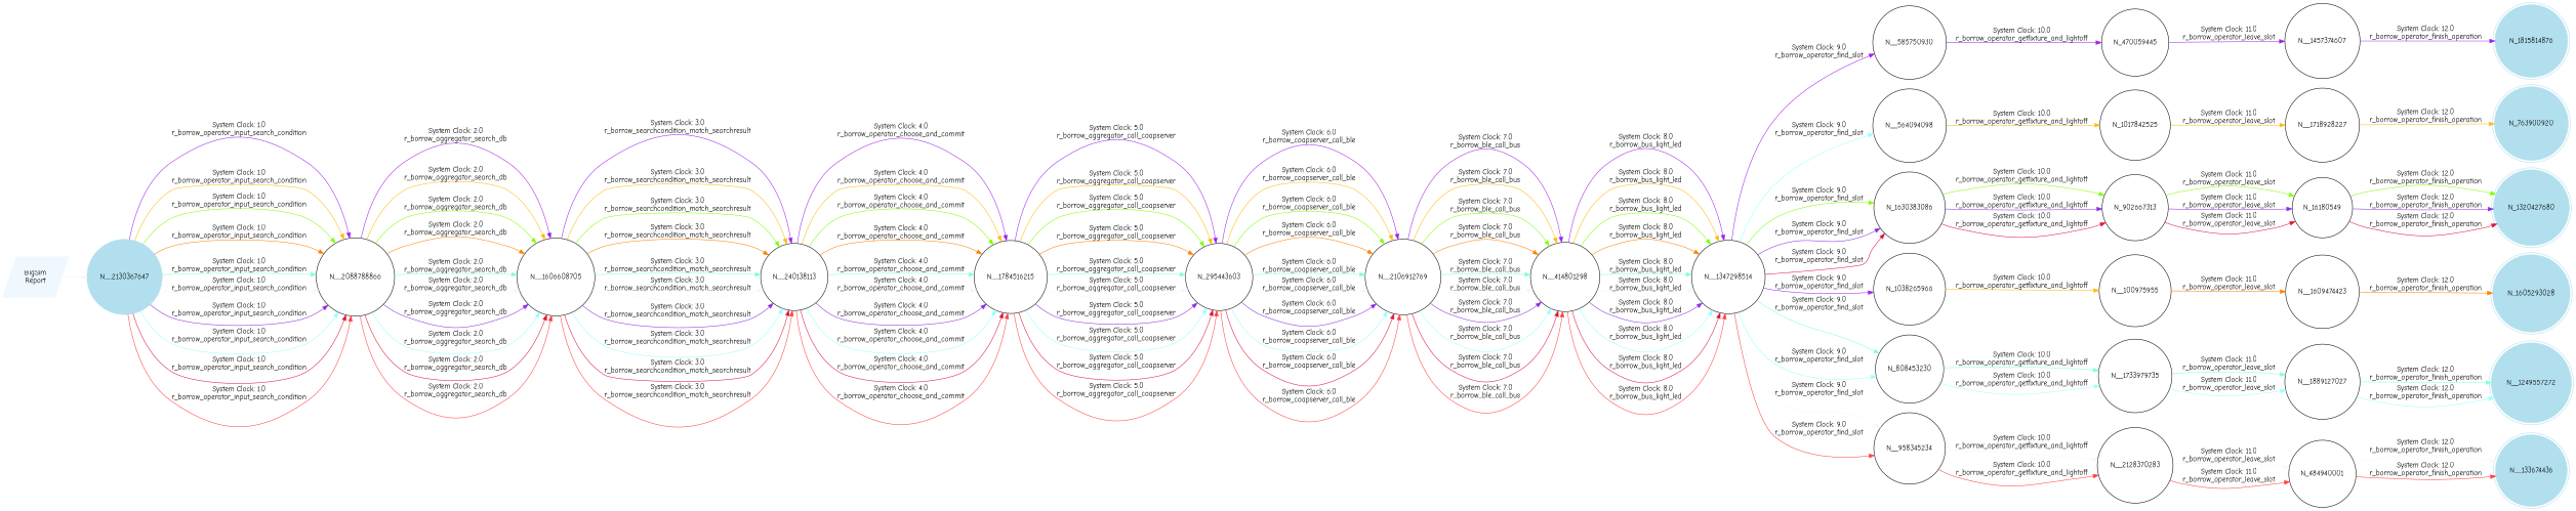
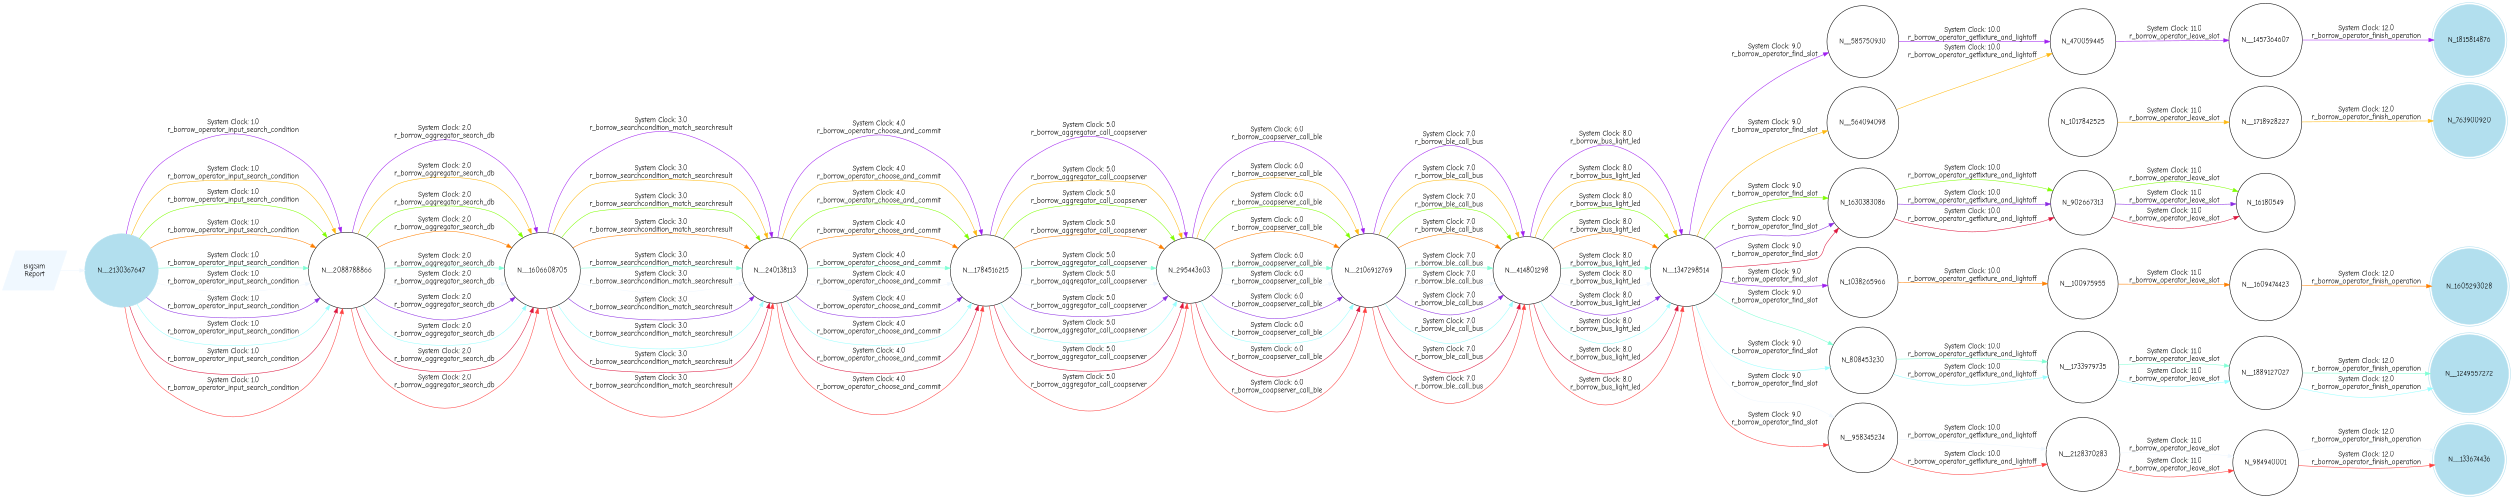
  digraph {
    fontname="Comic Neue"
    rankdir=LR
    node [fontname="Comic Neue" shape=circle]
    edge [color=aliceblue fontname="Comic Neue"]
    n1 [color=aliceblue label="BigSim\nReport" shape=parallelogram style=filled]
    n2 [color=lightblue2 label=N__2130367647 style=filled]
    n3 [label=N__2088788866]
    n4 [label=N__1606608705]
-   n5 [label=N__1457374607]
+   n5 [label=N__1457364607]
    n6 [color=lightblue2 label=N_1815814876 shape=doublecircle style=filled]
    n7 [label=N__240138113]
    n8 [label=N__1784516215]
    n9 [label=N_295443603]
    n10 [label=N__2106912769]
    n11 [label=N__414801298]
    n12 [label=N_470059445]
    n13 [label=N__585750930]
    n14 [label=N__1347298514]
    n15 [label=N__564094098]
    n16 [label=N_1630383086]
    n17 [label=N_1038265966]
    n18 [label=N_808453230]
    n19 [label=N__958345234]
    n20 [label=N_1017842525]
    n21 [label=N_902667313]
    n22 [label=N__100975955]
    n23 [label=N__1733979735]
    n24 [label=N__2128370283]
    n25 [label=N__1718928227]
    n26 [color=lightblue2 label=N_763900920 shape=doublecircle style=filled]
-   n27 [color=lightblue2 label=N_1320427680 shape=doublecircle style=filled]
    n28 [label=N_16180549]
    n29 [label=N__1609474423]
    n30 [color=lightblue2 label=N_1605293028 shape=doublecircle style=filled]
    n31 [label=N__1889127027]
    n32 [color=lightblue2 label=N__1249557272 shape=doublecircle style=filled]
-   n33 [label=N_484940001]
+   n33 [label=N_984940001]
    n34 [color=lightblue2 label=N__133674436 shape=doublecircle style=filled]
    n1 -> n2
    n2 -> n3 [color=purple label="System Clock: 1.0\nr_borrow_operator_input_search_condition"]
    n2 -> n3 [color=darkgoldenrod1 label="System Clock: 1.0\nr_borrow_operator_input_search_condition"]
    n2 -> n3 [color=chartreuse1 label="System Clock: 1.0\nr_borrow_operator_input_search_condition"]
    n2 -> n3 [color=darkorange1 label="System Clock: 1.0\nr_borrow_operator_input_search_condition"]
    n2 -> n3 [color=aquamarine1 label="System Clock: 1.0\nr_borrow_operator_input_search_condition"]
    n2 -> n3 [label="System Clock: 1.0\nr_borrow_operator_input_search_condition"]
    n2 -> n3 [color=blueviolet label="System Clock: 1.0\nr_borrow_operator_input_search_condition"]
    n2 -> n3 [color=darkslategray1 label="System Clock: 1.0\nr_borrow_operator_input_search_condition"]
    n2 -> n3 [color=crimson label="System Clock: 1.0\nr_borrow_operator_input_search_condition"]
    n2 -> n3 [color=brown1 label="System Clock: 1.0\nr_borrow_operator_input_search_condition"]
    n3 -> n4 [color=purple label="System Clock: 2.0\nr_borrow_aggregator_search_db"]
    n3 -> n4 [color=darkgoldenrod1 label="System Clock: 2.0\nr_borrow_aggregator_search_db"]
    n3 -> n4 [color=chartreuse1 label="System Clock: 2.0\nr_borrow_aggregator_search_db"]
    n3 -> n4 [color=darkorange1 label="System Clock: 2.0\nr_borrow_aggregator_search_db"]
    n3 -> n4 [color=aquamarine1 label="System Clock: 2.0\nr_borrow_aggregator_search_db"]
    n3 -> n4 [label="System Clock: 2.0\nr_borrow_aggregator_search_db"]
    n3 -> n4 [color=blueviolet label="System Clock: 2.0\nr_borrow_aggregator_search_db"]
    n3 -> n4 [color=darkslategray1 label="System Clock: 2.0\nr_borrow_aggregator_search_db"]
    n3 -> n4 [color=crimson label="System Clock: 2.0\nr_borrow_aggregator_search_db"]
    n3 -> n4 [color=brown1 label="System Clock: 2.0\nr_borrow_aggregator_search_db"]
    n4 -> n7 [color=purple label="System Clock: 3.0\nr_borrow_searchcondition_match_searchresult"]
    n4 -> n7 [color=darkgoldenrod1 label="System Clock: 3.0\nr_borrow_searchcondition_match_searchresult"]
    n4 -> n7 [color=chartreuse1 label="System Clock: 3.0\nr_borrow_searchcondition_match_searchresult"]
    n4 -> n7 [color=darkorange1 label="System Clock: 3.0\nr_borrow_searchcondition_match_searchresult"]
    n4 -> n7 [color=aquamarine1 label="System Clock: 3.0\nr_borrow_searchcondition_match_searchresult"]
    n4 -> n7 [label="System Clock: 3.0\nr_borrow_searchcondition_match_searchresult"]
    n4 -> n7 [color=blueviolet label="System Clock: 3.0\nr_borrow_searchcondition_match_searchresult"]
    n4 -> n7 [color=darkslategray1 label="System Clock: 3.0\nr_borrow_searchcondition_match_searchresult"]
    n4 -> n7 [color=crimson label="System Clock: 3.0\nr_borrow_searchcondition_match_searchresult"]
    n4 -> n7 [color=brown1 label="System Clock: 3.0\nr_borrow_searchcondition_match_searchresult"]
    n5 -> n6 [color=purple label="System Clock: 12.0\nr_borrow_operator_finish_operation"]
    n7 -> n8 [color=purple label="System Clock: 4.0\nr_borrow_operator_choose_and_commit"]
    n7 -> n8 [color=darkgoldenrod1 label="System Clock: 4.0\nr_borrow_operator_choose_and_commit"]
    n7 -> n8 [color=chartreuse1 label="System Clock: 4.0\nr_borrow_operator_choose_and_commit"]
    n7 -> n8 [color=darkorange1 label="System Clock: 4.0\nr_borrow_operator_choose_and_commit"]
    n7 -> n8 [color=aquamarine1 label="System Clock: 4.0\nr_borrow_operator_choose_and_commit"]
    n7 -> n8 [label="System Clock: 4.0\nr_borrow_operator_choose_and_commit"]
    n7 -> n8 [color=blueviolet label="System Clock: 4.0\nr_borrow_operator_choose_and_commit"]
    n7 -> n8 [color=darkslategray1 label="System Clock: 4.0\nr_borrow_operator_choose_and_commit"]
    n7 -> n8 [color=crimson label="System Clock: 4.0\nr_borrow_operator_choose_and_commit"]
    n7 -> n8 [color=brown1 label="System Clock: 4.0\nr_borrow_operator_choose_and_commit"]
    n8 -> n9 [color=purple label="System Clock: 5.0\nr_borrow_aggregator_call_coapserver"]
    n8 -> n9 [color=darkgoldenrod1 label="System Clock: 5.0\nr_borrow_aggregator_call_coapserver"]
    n8 -> n9 [color=chartreuse1 label="System Clock: 5.0\nr_borrow_aggregator_call_coapserver"]
    n8 -> n9 [color=darkorange1 label="System Clock: 5.0\nr_borrow_aggregator_call_coapserver"]
    n8 -> n9 [color=aquamarine1 label="System Clock: 5.0\nr_borrow_aggregator_call_coapserver"]
    n8 -> n9 [label="System Clock: 5.0\nr_borrow_aggregator_call_coapserver"]
    n8 -> n9 [color=blueviolet label="System Clock: 5.0\nr_borrow_aggregator_call_coapserver"]
    n8 -> n9 [color=darkslategray1 label="System Clock: 5.0\nr_borrow_aggregator_call_coapserver"]
    n8 -> n9 [color=crimson label="System Clock: 5.0\nr_borrow_aggregator_call_coapserver"]
    n8 -> n9 [color=brown1 label="System Clock: 5.0\nr_borrow_aggregator_call_coapserver"]
    n9 -> n10 [color=purple label="System Clock: 6.0\nr_borrow_coapserver_call_ble"]
    n9 -> n10 [color=darkgoldenrod1 label="System Clock: 6.0\nr_borrow_coapserver_call_ble"]
    n9 -> n10 [color=chartreuse1 label="System Clock: 6.0\nr_borrow_coapserver_call_ble"]
    n9 -> n10 [color=darkorange1 label="System Clock: 6.0\nr_borrow_coapserver_call_ble"]
    n9 -> n10 [color=aquamarine1 label="System Clock: 6.0\nr_borrow_coapserver_call_ble"]
    n9 -> n10 [label="System Clock: 6.0\nr_borrow_coapserver_call_ble"]
    n9 -> n10 [color=blueviolet label="System Clock: 6.0\nr_borrow_coapserver_call_ble"]
    n9 -> n10 [color=darkslategray1 label="System Clock: 6.0\nr_borrow_coapserver_call_ble"]
    n9 -> n10 [color=crimson label="System Clock: 6.0\nr_borrow_coapserver_call_ble"]
    n9 -> n10 [color=brown1 label="System Clock: 6.0\nr_borrow_coapserver_call_ble"]
    n10 -> n11 [color=purple label="System Clock: 7.0\nr_borrow_ble_call_bus"]
    n10 -> n11 [color=darkgoldenrod1 label="System Clock: 7.0\nr_borrow_ble_call_bus"]
    n10 -> n11 [color=chartreuse1 label="System Clock: 7.0\nr_borrow_ble_call_bus"]
    n10 -> n11 [color=darkorange1 label="System Clock: 7.0\nr_borrow_ble_call_bus"]
    n10 -> n11 [color=aquamarine1 label="System Clock: 7.0\nr_borrow_ble_call_bus"]
    n10 -> n11 [label="System Clock: 7.0\nr_borrow_ble_call_bus"]
    n10 -> n11 [color=blueviolet label="System Clock: 7.0\nr_borrow_ble_call_bus"]
    n10 -> n11 [color=darkslategray1 label="System Clock: 7.0\nr_borrow_ble_call_bus"]
    n10 -> n11 [color=crimson label="System Clock: 7.0\nr_borrow_ble_call_bus"]
    n10 -> n11 [color=brown1 label="System Clock: 7.0\nr_borrow_ble_call_bus"]
    n11 -> n14 [color=purple label="System Clock: 8.0\nr_borrow_bus_light_led"]
    n11 -> n14 [color=darkgoldenrod1 label="System Clock: 8.0\nr_borrow_bus_light_led"]
    n11 -> n14 [color=chartreuse1 label="System Clock: 8.0\nr_borrow_bus_light_led"]
    n11 -> n14 [color=darkorange1 label="System Clock: 8.0\nr_borrow_bus_light_led"]
    n11 -> n14 [color=aquamarine1 label="System Clock: 8.0\nr_borrow_bus_light_led"]
    n11 -> n14 [label="System Clock: 8.0\nr_borrow_bus_light_led"]
    n11 -> n14 [color=blueviolet label="System Clock: 8.0\nr_borrow_bus_light_led"]
    n11 -> n14 [color=darkslategray1 label="System Clock: 8.0\nr_borrow_bus_light_led"]
    n11 -> n14 [color=crimson label="System Clock: 8.0\nr_borrow_bus_light_led"]
    n11 -> n14 [color=brown1 label="System Clock: 8.0\nr_borrow_bus_light_led"]
    n12 -> n5 [color=purple label="System Clock: 11.0\nr_borrow_operator_leave_slot"]
    n13 -> n12 [color=purple label="System Clock: 10.0\nr_borrow_operator_getfixture_and_lightoff"]
    n14 -> n13 [color=purple label="System Clock: 9.0\nr_borrow_operator_find_slot"]
-   n14 -> n15 [color=darkslategray1 label="System Clock: 9.0\nr_borrow_operator_find_slot"]
+   n14 -> n15 [color=darkgoldenrod1 label="System Clock: 9.0\nr_borrow_operator_find_slot"]
    n14 -> n16 [color=chartreuse1 label="System Clock: 9.0\nr_borrow_operator_find_slot"]
    n14 -> n16 [color=blueviolet label="System Clock: 9.0\nr_borrow_operator_find_slot"]
    n14 -> n16 [color=crimson label="System Clock: 9.0\nr_borrow_operator_find_slot"]
    n14 -> n17 [color=purple label="System Clock: 9.0\nr_borrow_operator_find_slot"]
    n14 -> n18 [color=aquamarine1 label="System Clock: 9.0\nr_borrow_operator_find_slot"]
    n14 -> n18 [color=darkslategray1 label="System Clock: 9.0\nr_borrow_operator_find_slot"]
    n14 -> n19 [label="System Clock: 9.0\nr_borrow_operator_find_slot"]
    n14 -> n19 [color=brown1 label="System Clock: 9.0\nr_borrow_operator_find_slot"]
-   n15 -> n20 [color=darkgoldenrod1 label="System Clock: 10.0\nr_borrow_operator_getfixture_and_lightoff"]
+   n15 -> n12 [color=darkgoldenrod1 label="System Clock: 10.0\nr_borrow_operator_getfixture_and_lightoff"]
    n16 -> n21 [color=chartreuse1 label="System Clock: 10.0\nr_borrow_operator_getfixture_and_lightoff"]
    n16 -> n21 [color=blueviolet label="System Clock: 10.0\nr_borrow_operator_getfixture_and_lightoff"]
    n16 -> n21 [color=crimson label="System Clock: 10.0\nr_borrow_operator_getfixture_and_lightoff"]
-   n17 -> n22 [color=darkgoldenrod1 label="System Clock: 10.0\nr_borrow_operator_getfixture_and_lightoff"]
+   n17 -> n22 [color=darkorange1 label="System Clock: 10.0\nr_borrow_operator_getfixture_and_lightoff"]
    n18 -> n23 [color=aquamarine1 label="System Clock: 10.0\nr_borrow_operator_getfixture_and_lightoff"]
    n18 -> n23 [color=darkslategray1 label="System Clock: 10.0\nr_borrow_operator_getfixture_and_lightoff"]
    n19 -> n24 [label="System Clock: 10.0\nr_borrow_operator_getfixture_and_lightoff"]
    n19 -> n24 [color=brown1 label="System Clock: 10.0\nr_borrow_operator_getfixture_and_lightoff"]
    n20 -> n25 [color=darkgoldenrod1 label="System Clock: 11.0\nr_borrow_operator_leave_slot"]
    n21 -> n28 [color=chartreuse1 label="System Clock: 11.0\nr_borrow_operator_leave_slot"]
    n21 -> n28 [color=blueviolet label="System Clock: 11.0\nr_borrow_operator_leave_slot"]
    n21 -> n28 [color=crimson label="System Clock: 11.0\nr_borrow_operator_leave_slot"]
    n22 -> n29 [color=darkorange1 label="System Clock: 11.0\nr_borrow_operator_leave_slot"]
    n23 -> n31 [color=aquamarine1 label="System Clock: 11.0\nr_borrow_operator_leave_slot"]
    n23 -> n31 [color=darkslategray1 label="System Clock: 11.0\nr_borrow_operator_leave_slot"]
    n24 -> n33 [label="System Clock: 11.0\nr_borrow_operator_leave_slot"]
    n24 -> n33 [color=brown1 label="System Clock: 11.0\nr_borrow_operator_leave_slot"]
    n25 -> n26 [color=darkgoldenrod1 label="System Clock: 12.0\nr_borrow_operator_finish_operation"]
-   n28 -> n27 [color=chartreuse1 label="System Clock: 12.0\nr_borrow_operator_finish_operation"]
-   n28 -> n27 [color=blueviolet label="System Clock: 12.0\nr_borrow_operator_finish_operation"]
-   n28 -> n27 [color=crimson label="System Clock: 12.0\nr_borrow_operator_finish_operation"]
    n29 -> n30 [color=darkorange1 label="System Clock: 12.0\nr_borrow_operator_finish_operation"]
    n31 -> n32 [color=aquamarine1 label="System Clock: 12.0\nr_borrow_operator_finish_operation"]
    n31 -> n32 [color=darkslategray1 label="System Clock: 12.0\nr_borrow_operator_finish_operation"]
    n33 -> n34 [label="System Clock: 12.0\nr_borrow_operator_finish_operation"]
    n33 -> n34 [color=brown1 label="System Clock: 12.0\nr_borrow_operator_finish_operation"]
  }
